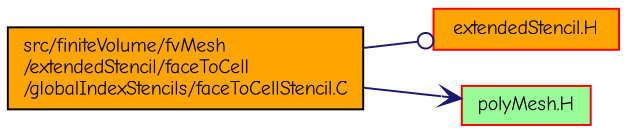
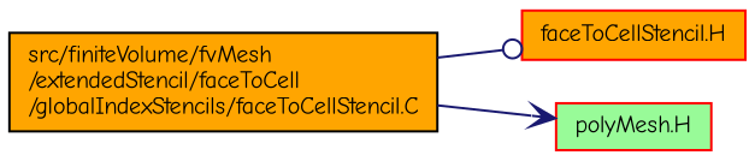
  digraph {
    rankdir=LR
    fontname="Comic Neue"
    node [color=red fillcolor=orange fontname="Comic Neue" fontsize=10 shape=record style=filled]
    edge [color=midnightblue fontname="Comic Neue" fontsize=10 labelfontname=FreeSans labelfontsize=10 style=solid]
    n1 [color=black fontcolor=black height=0.2 label="src/finiteVolume/fvMesh\l/extendedStencil/faceToCell\l/globalIndexStencils/faceToCellStencil.C" width=0.4]
-   n2 [height=0.2 label="extendedStencil.H" width=0.4]
+   n2 [height=0.2 label="faceToCellStencil.H" width=0.4]
    n3 [height=0.2 label="polyMesh.H" width=0.4 fillcolor=palegreen]
    n1 -> n2 [arrowhead=odot]
    n1 -> n3 [arrowhead=vee]
  }
